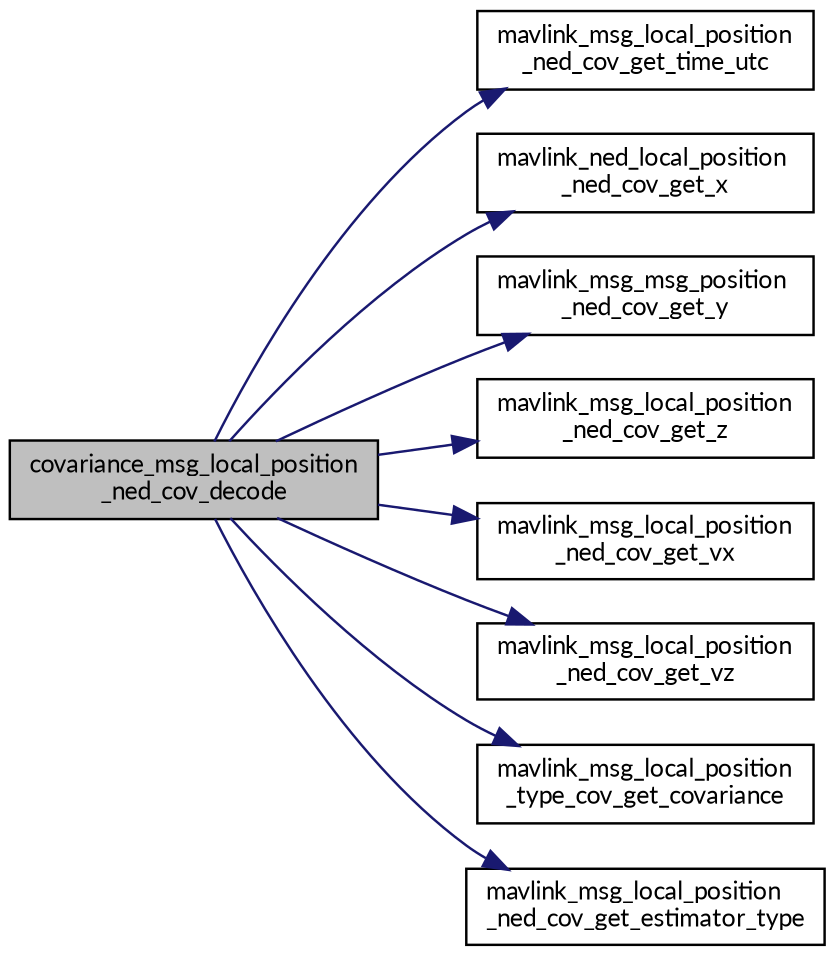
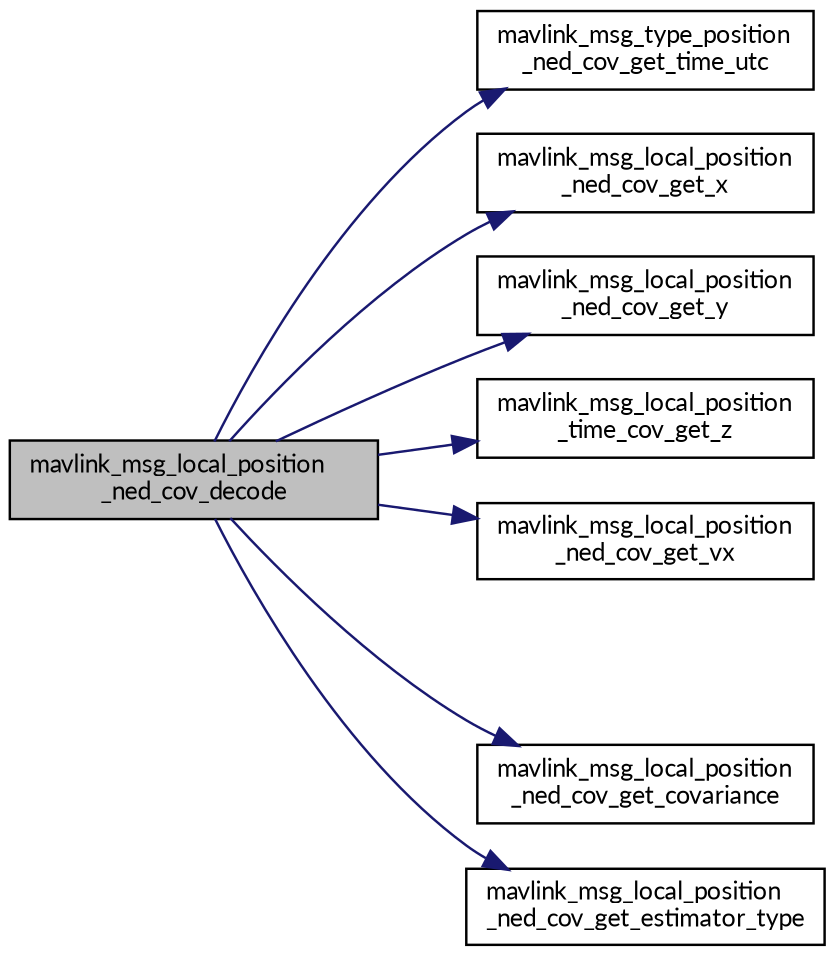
  digraph {
    fontname=Lato
    rankdir=LR
    node [color=black fillcolor=white fontname=Lato fontsize=10 shape=record style=filled]
    edge [color=midnightblue fontname=Lato fontsize=10 labelfontname=Helvetica labelfontsize=10 style=solid]
-   n1 [fillcolor=grey75 fontcolor=black height=0.2 label="covariance_msg_local_position\l_ned_cov_decode" width=0.4]
-   n2 [height=0.2 label="mavlink_msg_local_position\l_ned_cov_get_time_utc" width=0.4]
-   n3 [height=0.2 label="mavlink_ned_local_position\l_ned_cov_get_x" width=0.4]
-   n4 [height=0.2 label="mavlink_msg_msg_position\l_ned_cov_get_y" width=0.4]
-   n5 [height=0.2 label="mavlink_msg_local_position\l_ned_cov_get_z" width=0.4]
+   n1 [fillcolor=grey75 fontcolor=black height=0.2 label="mavlink_msg_local_position\l_ned_cov_decode" width=0.4]
+   n2 [height=0.2 label="mavlink_msg_type_position\l_ned_cov_get_time_utc" width=0.4]
+   n3 [height=0.2 label="mavlink_msg_local_position\l_ned_cov_get_x" width=0.4]
+   n4 [height=0.2 label="mavlink_msg_local_position\l_ned_cov_get_y" width=0.4]
+   n5 [height=0.2 label="mavlink_msg_local_position\l_time_cov_get_z" width=0.4]
    n6 [height=0.2 label="mavlink_msg_local_position\l_ned_cov_get_vx" width=0.4]
-   n7 [height=0.2 label="mavlink_msg_local_position\l_ned_cov_get_vz" width=0.4]
-   n8 [height=0.2 label="mavlink_msg_local_position\l_type_cov_get_covariance" width=0.4]
+   n8 [height=0.2 label="mavlink_msg_local_position\l_ned_cov_get_covariance" width=0.4]
    n9 [height=0.2 label="mavlink_msg_local_position\l_ned_cov_get_estimator_type" width=0.4]
    n1 -> n2
    n1 -> n3
    n1 -> n4
    n1 -> n5
    n1 -> n6
-   n1 -> n7
    n1 -> n8
    n1 -> n9
  }
